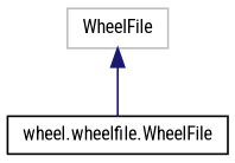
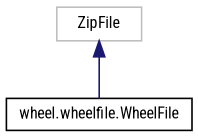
  digraph {
    rankdir=TB
    fontname="Roboto Condensed"
    node [fillcolor=white fontname="Roboto Condensed" fontsize=10 shape=record style=filled]
-   n1 [color=grey75 height=0.2 label=WheelFile width=0.4]
+   n1 [color=grey75 height=0.2 label=ZipFile width=0.4]
    n2 [color=black height=0.2 label="wheel.wheelfile.WheelFile" width=0.4]
    n1 -> n2 [color=midnightblue dir=back fontname="Roboto Condensed" fontsize=10 labelfontname=Helvetica labelfontsize=10 style=solid]
  }
